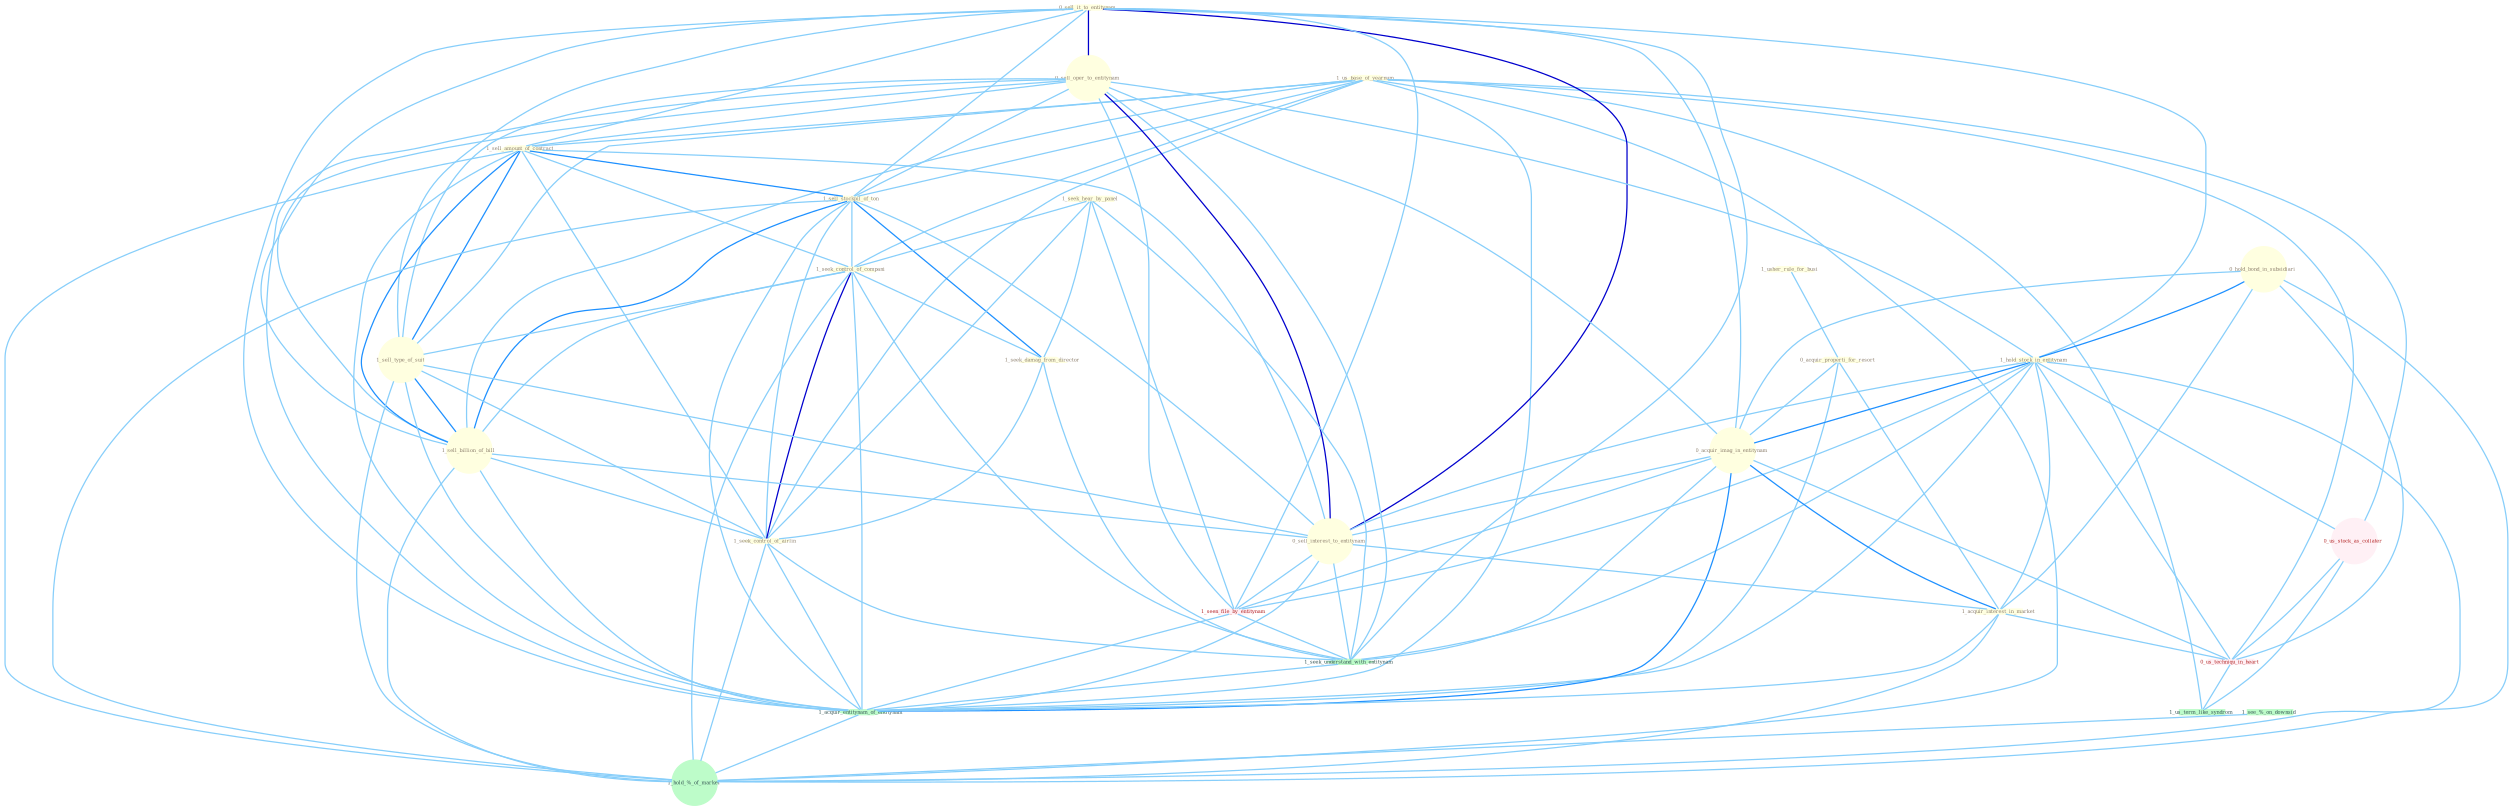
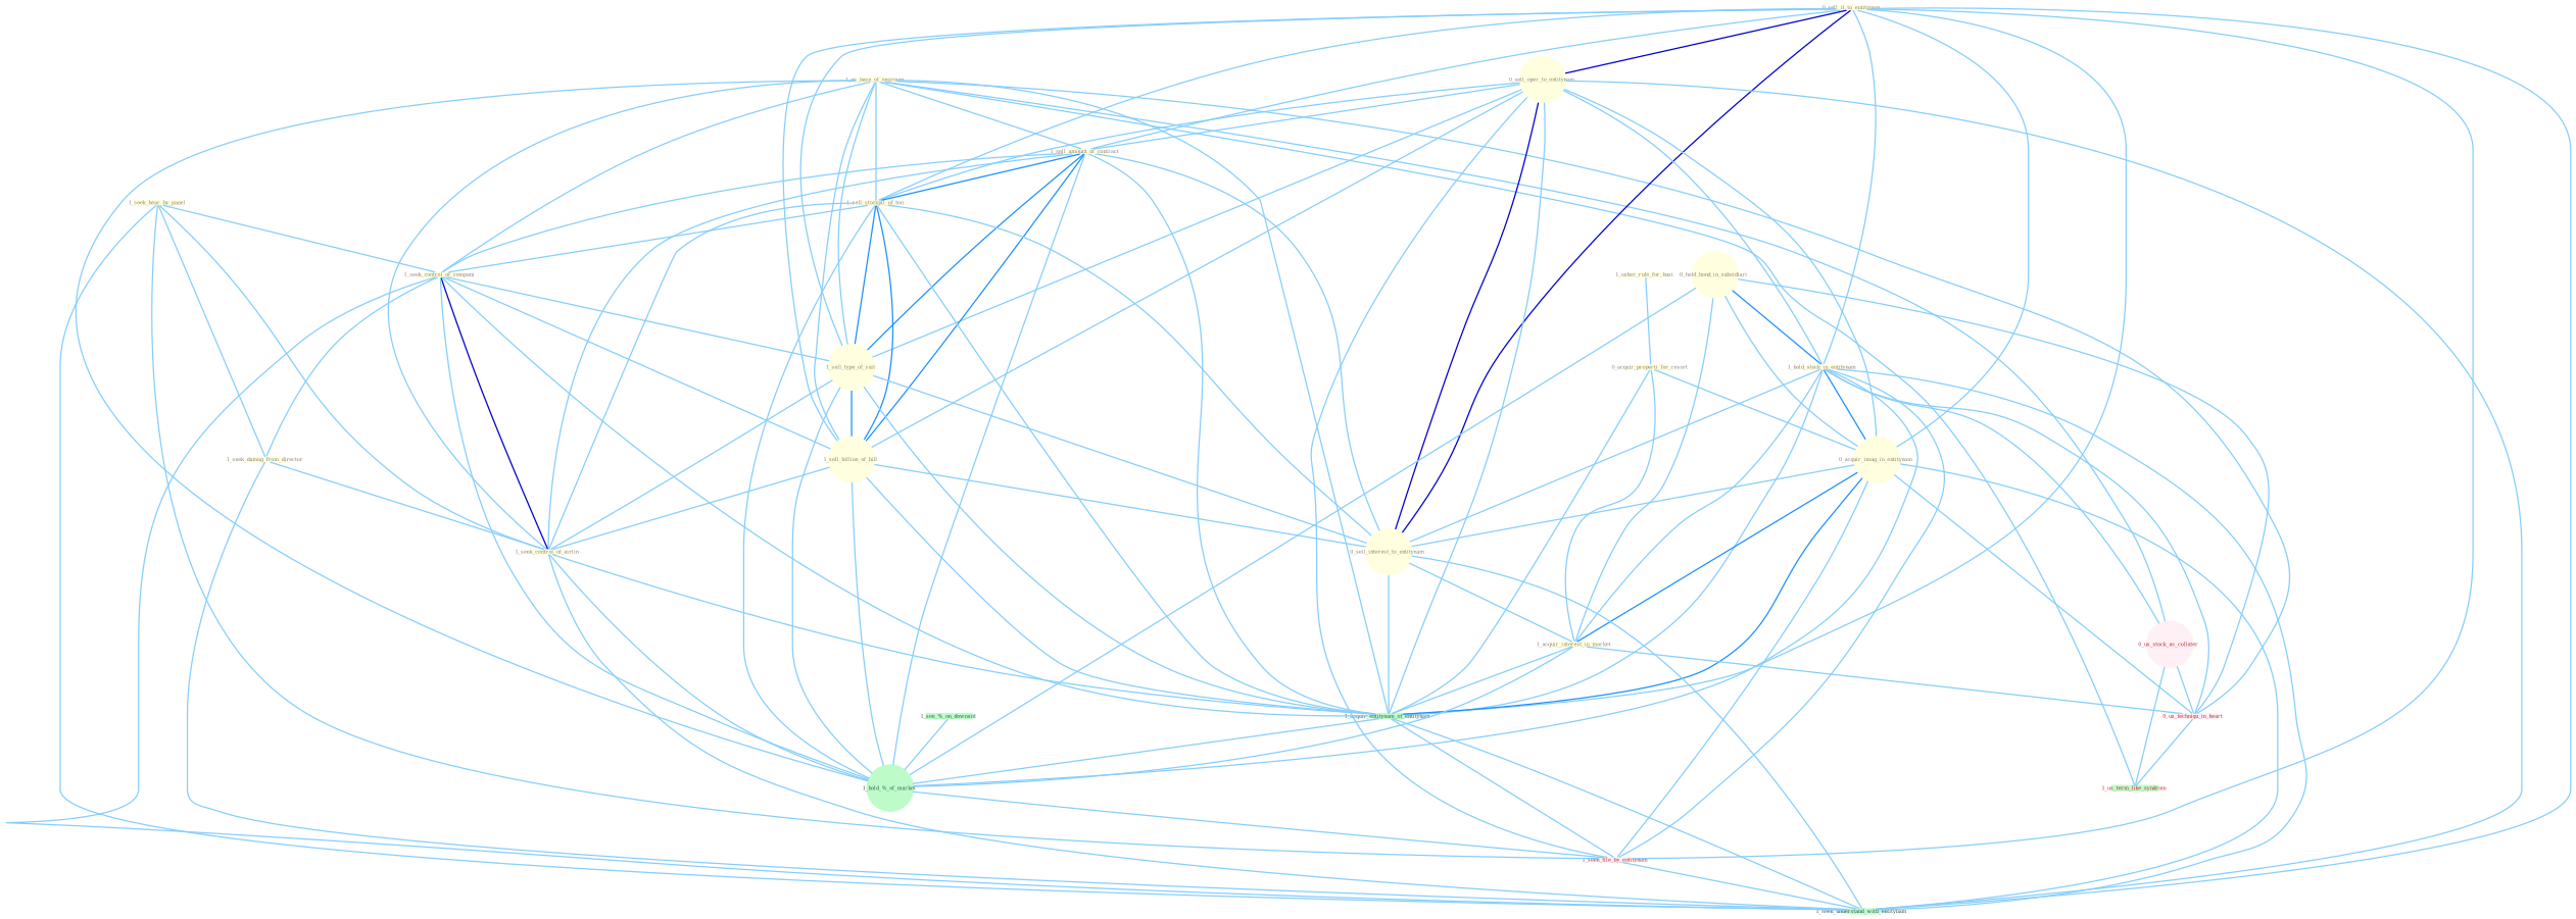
  graph {
    node [color="#ffffe0" fixedsize=true fontcolor="#8b7d6b" fontsize=4 shape=circle style=filled]
    edge [color="#87cefa" w=1]
    "1_usher_rule_for_busi " [height=.06 shape=trapezium width=.5]
    "1_us_base_of_yearnum " [height=.06 shape=trapezium width=.5]
    "0_acquir_properti_for_resort " [height=.06 shape=trapezium width=.5]
    "0_sell_it_to_entitynam " [height=.06 shape=hexagon width=.5]
    "0_sell_oper_to_entitynam " [height=.06 width=.5]
    "1_sell_amount_of_contract " [height=.06 shape=trapezium width=.5]
    "1_sell_stockpil_of_ton " [height=.06 shape=hexagon width=.5]
    "1_seek_hear_by_panel " [height=.06 shape=box width=.5]
    "1_seek_control_of_compani " [height=.06 shape=trapezium width=.5]
    "0_hold_bond_in_subsidiari " [height=.06 width=.5]
    "1_sell_type_of_suit " [height=.06 width=.5]
    "1_sell_billion_of_bill " [height=.06 width=.5]
    "1_hold_stock_in_entitynam " [height=.06 shape=hexagon width=.5]
    "1_seek_damag_from_director " [height=.06 shape=trapezium width=.5]
    "0_acquir_imag_in_entitynam " [height=.06 width=.5]
    "1_seek_control_of_airlin " [height=.06 shape=hexagon width=.5]
    "0_sell_interest_to_entitynam " [height=.06 width=.5]
    "1_acquir_interest_in_market " [height=.06 shape=box width=.5]
    "1_seen_file_by_entitynam " [color="#fff0f5" fontcolor="#b22222" height=.06 shape=hexagon width=.5]
    "0_us_stock_as_collater " [color="#fff0f5" fontcolor="#b22222" height=.06 width=.5]
    "0_us_techniqu_in_heart " [color="#fff0f5" fontcolor="#b22222" height=.06 shape=box width=.5]
    "1_acquir_entitynam_of_entitynam " [color="#BDFCC9" fontcolor="#2f4f4f" height=.06 shape=hexagon width=.5]
-   "1_us_term_like_syndrom " [color="#BDFCC9" fontcolor="#2f4f4f" height=.06 shape=box width=.5]
+   "1_us_term_like_syndrom " [color="#BDFCC9" fontcolor="#b22222" height=.06 shape=box width=.5]
    "1_hold_%_of_market " [color="#BDFCC9" fontcolor="#2f4f4f" height=.06 width=.5]
    "1_seek_understand_with_entitynam " [color="#BDFCC9" fontcolor="#2f4f4f" height=.06 shape=hexagon width=.5]
    "1_see_%_on_downsid " [color="#BDFCC9" fontcolor="#2f4f4f" height=.06 shape=box width=.5]
    subgraph sub_1 {
      "1_usher_rule_for_busi "
      "1_us_base_of_yearnum "
      "0_acquir_properti_for_resort "
      "0_sell_it_to_entitynam "
      "0_sell_oper_to_entitynam "
      "1_sell_amount_of_contract "
      "1_sell_stockpil_of_ton "
      "1_seek_hear_by_panel "
      "1_seek_control_of_compani "
      "0_hold_bond_in_subsidiari "
      "1_sell_type_of_suit "
      "1_sell_billion_of_bill "
      "1_hold_stock_in_entitynam "
      "1_seek_damag_from_director "
      "0_acquir_imag_in_entitynam "
      "1_seek_control_of_airlin "
      "0_sell_interest_to_entitynam "
      "1_acquir_interest_in_market "
    }
    subgraph sub_2 {
      "1_seen_file_by_entitynam "
      "0_us_stock_as_collater "
      "0_us_techniqu_in_heart "
    }
    "1_usher_rule_for_busi " -- "0_acquir_properti_for_resort "
    "1_us_base_of_yearnum " -- "1_sell_amount_of_contract "
    "1_us_base_of_yearnum " -- "1_sell_stockpil_of_ton "
    "1_us_base_of_yearnum " -- "1_seek_control_of_compani "
    "1_us_base_of_yearnum " -- "1_sell_type_of_suit "
    "1_us_base_of_yearnum " -- "1_sell_billion_of_bill "
    "1_us_base_of_yearnum " -- "1_seek_control_of_airlin "
    "1_us_base_of_yearnum " -- "0_us_stock_as_collater "
    "1_us_base_of_yearnum " -- "0_us_techniqu_in_heart "
    "1_us_base_of_yearnum " -- "1_acquir_entitynam_of_entitynam "
    "1_us_base_of_yearnum " -- "1_us_term_like_syndrom "
    "1_us_base_of_yearnum " -- "1_hold_%_of_market "
    "0_acquir_properti_for_resort " -- "0_acquir_imag_in_entitynam "
    "0_acquir_properti_for_resort " -- "1_acquir_interest_in_market "
    "0_acquir_properti_for_resort " -- "1_acquir_entitynam_of_entitynam "
    "0_sell_it_to_entitynam " -- "0_sell_oper_to_entitynam " [color="#0000cd" w=3]
    "0_sell_it_to_entitynam " -- "1_sell_amount_of_contract "
    "0_sell_it_to_entitynam " -- "1_sell_stockpil_of_ton "
    "0_sell_it_to_entitynam " -- "1_sell_type_of_suit "
    "0_sell_it_to_entitynam " -- "1_sell_billion_of_bill "
    "0_sell_it_to_entitynam " -- "1_hold_stock_in_entitynam "
    "0_sell_it_to_entitynam " -- "0_acquir_imag_in_entitynam "
    "0_sell_it_to_entitynam " -- "0_sell_interest_to_entitynam " [color="#0000cd" w=3]
    "0_sell_it_to_entitynam " -- "1_seen_file_by_entitynam "
    "0_sell_it_to_entitynam " -- "1_acquir_entitynam_of_entitynam "
    "0_sell_it_to_entitynam " -- "1_seek_understand_with_entitynam "
    "0_sell_oper_to_entitynam " -- "1_sell_amount_of_contract "
    "0_sell_oper_to_entitynam " -- "1_sell_stockpil_of_ton "
    "0_sell_oper_to_entitynam " -- "1_sell_type_of_suit "
    "0_sell_oper_to_entitynam " -- "1_sell_billion_of_bill "
    "0_sell_oper_to_entitynam " -- "1_hold_stock_in_entitynam "
    "0_sell_oper_to_entitynam " -- "0_acquir_imag_in_entitynam "
    "0_sell_oper_to_entitynam " -- "0_sell_interest_to_entitynam " [color="#0000cd" w=3]
    "0_sell_oper_to_entitynam " -- "1_seen_file_by_entitynam "
    "0_sell_oper_to_entitynam " -- "1_acquir_entitynam_of_entitynam "
    "0_sell_oper_to_entitynam " -- "1_seek_understand_with_entitynam "
    "1_sell_amount_of_contract " -- "1_sell_stockpil_of_ton " [color="#1e90ff" w=2]
    "1_sell_amount_of_contract " -- "1_seek_control_of_compani "
    "1_sell_amount_of_contract " -- "1_sell_type_of_suit " [color="#1e90ff" w=2]
    "1_sell_amount_of_contract " -- "1_sell_billion_of_bill " [color="#1e90ff" w=2]
    "1_sell_amount_of_contract " -- "1_seek_control_of_airlin "
    "1_sell_amount_of_contract " -- "0_sell_interest_to_entitynam "
    "1_sell_amount_of_contract " -- "1_acquir_entitynam_of_entitynam "
    "1_sell_amount_of_contract " -- "1_hold_%_of_market "
    "1_sell_stockpil_of_ton " -- "1_seek_control_of_compani "
-   "1_sell_stockpil_of_ton " -- "1_seek_damag_from_director " [color="#1e90ff" w=2]
+   "1_sell_stockpil_of_ton " -- "1_sell_type_of_suit " [color="#1e90ff" w=2]
    "1_sell_stockpil_of_ton " -- "1_sell_billion_of_bill " [color="#1e90ff" w=2]
    "1_sell_stockpil_of_ton " -- "1_seek_control_of_airlin "
    "1_sell_stockpil_of_ton " -- "0_sell_interest_to_entitynam "
    "1_sell_stockpil_of_ton " -- "1_acquir_entitynam_of_entitynam "
    "1_sell_stockpil_of_ton " -- "1_hold_%_of_market "
    "1_seek_hear_by_panel " -- "1_seek_control_of_compani "
    "1_seek_hear_by_panel " -- "1_seek_damag_from_director "
    "1_seek_hear_by_panel " -- "1_seek_control_of_airlin "
    "1_seek_hear_by_panel " -- "1_seen_file_by_entitynam "
    "1_seek_hear_by_panel " -- "1_seek_understand_with_entitynam "
    "1_seek_control_of_compani " -- "1_sell_type_of_suit "
    "1_seek_control_of_compani " -- "1_sell_billion_of_bill "
    "1_seek_control_of_compani " -- "1_seek_damag_from_director "
    "1_seek_control_of_compani " -- "1_seek_control_of_airlin " [color="#0000cd" w=3]
    "1_seek_control_of_compani " -- "1_acquir_entitynam_of_entitynam "
    "1_seek_control_of_compani " -- "1_hold_%_of_market "
    "1_seek_control_of_compani " -- "1_seek_understand_with_entitynam "
    "0_hold_bond_in_subsidiari " -- "1_hold_stock_in_entitynam " [color="#1e90ff" w=2]
    "0_hold_bond_in_subsidiari " -- "0_acquir_imag_in_entitynam "
    "0_hold_bond_in_subsidiari " -- "1_acquir_interest_in_market "
    "0_hold_bond_in_subsidiari " -- "0_us_techniqu_in_heart "
    "0_hold_bond_in_subsidiari " -- "1_hold_%_of_market "
    "1_sell_type_of_suit " -- "1_sell_billion_of_bill " [color="#1e90ff" w=2]
    "1_sell_type_of_suit " -- "1_seek_control_of_airlin "
    "1_sell_type_of_suit " -- "0_sell_interest_to_entitynam "
    "1_sell_type_of_suit " -- "1_acquir_entitynam_of_entitynam "
    "1_sell_type_of_suit " -- "1_hold_%_of_market "
    "1_sell_billion_of_bill " -- "1_seek_control_of_airlin "
    "1_sell_billion_of_bill " -- "0_sell_interest_to_entitynam "
    "1_sell_billion_of_bill " -- "1_acquir_entitynam_of_entitynam "
    "1_sell_billion_of_bill " -- "1_hold_%_of_market "
    "1_hold_stock_in_entitynam " -- "0_acquir_imag_in_entitynam " [color="#1e90ff" w=2]
    "1_hold_stock_in_entitynam " -- "0_sell_interest_to_entitynam "
    "1_hold_stock_in_entitynam " -- "1_acquir_interest_in_market "
    "1_hold_stock_in_entitynam " -- "1_seen_file_by_entitynam "
    "1_hold_stock_in_entitynam " -- "0_us_stock_as_collater "
    "1_hold_stock_in_entitynam " -- "0_us_techniqu_in_heart "
    "1_hold_stock_in_entitynam " -- "1_acquir_entitynam_of_entitynam "
    "1_hold_stock_in_entitynam " -- "1_hold_%_of_market "
    "1_hold_stock_in_entitynam " -- "1_seek_understand_with_entitynam "
    "1_seek_damag_from_director " -- "1_seek_control_of_airlin "
    "1_seek_damag_from_director " -- "1_seek_understand_with_entitynam "
    "0_acquir_imag_in_entitynam " -- "0_sell_interest_to_entitynam "
    "0_acquir_imag_in_entitynam " -- "1_acquir_interest_in_market " [color="#1e90ff" w=2]
    "0_acquir_imag_in_entitynam " -- "1_seen_file_by_entitynam "
    "0_acquir_imag_in_entitynam " -- "0_us_techniqu_in_heart "
    "0_acquir_imag_in_entitynam " -- "1_acquir_entitynam_of_entitynam " [color="#1e90ff" w=2]
    "0_acquir_imag_in_entitynam " -- "1_seek_understand_with_entitynam "
    "1_seek_control_of_airlin " -- "1_acquir_entitynam_of_entitynam "
    "1_seek_control_of_airlin " -- "1_hold_%_of_market "
    "1_seek_control_of_airlin " -- "1_seek_understand_with_entitynam "
    "0_sell_interest_to_entitynam " -- "1_acquir_interest_in_market "
-   "0_sell_interest_to_entitynam " -- "1_seen_file_by_entitynam "
+   "1_hold_%_of_market " -- "1_seen_file_by_entitynam "
    "0_sell_interest_to_entitynam " -- "1_acquir_entitynam_of_entitynam "
    "0_sell_interest_to_entitynam " -- "1_seek_understand_with_entitynam "
    "1_acquir_interest_in_market " -- "0_us_techniqu_in_heart "
    "1_acquir_interest_in_market " -- "1_acquir_entitynam_of_entitynam "
    "1_acquir_interest_in_market " -- "1_hold_%_of_market "
    "1_seen_file_by_entitynam " -- "1_acquir_entitynam_of_entitynam "
    "1_seen_file_by_entitynam " -- "1_seek_understand_with_entitynam "
    "0_us_stock_as_collater " -- "0_us_techniqu_in_heart "
    "0_us_stock_as_collater " -- "1_us_term_like_syndrom "
    "0_us_techniqu_in_heart " -- "1_us_term_like_syndrom "
    "1_acquir_entitynam_of_entitynam " -- "1_hold_%_of_market "
    "1_seek_understand_with_entitynam " -- "1_acquir_entitynam_of_entitynam "
    "1_see_%_on_downsid " -- "1_hold_%_of_market "
  }
